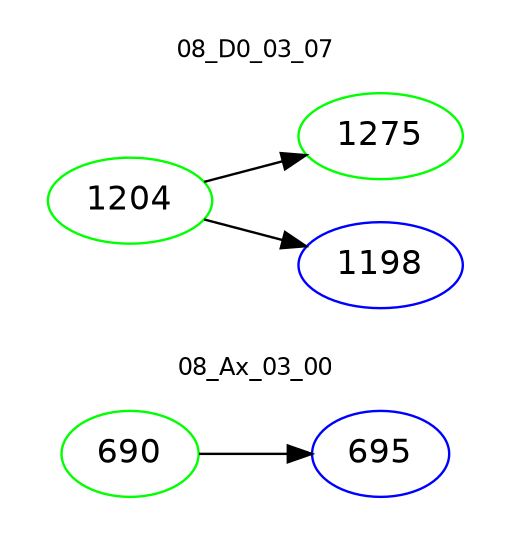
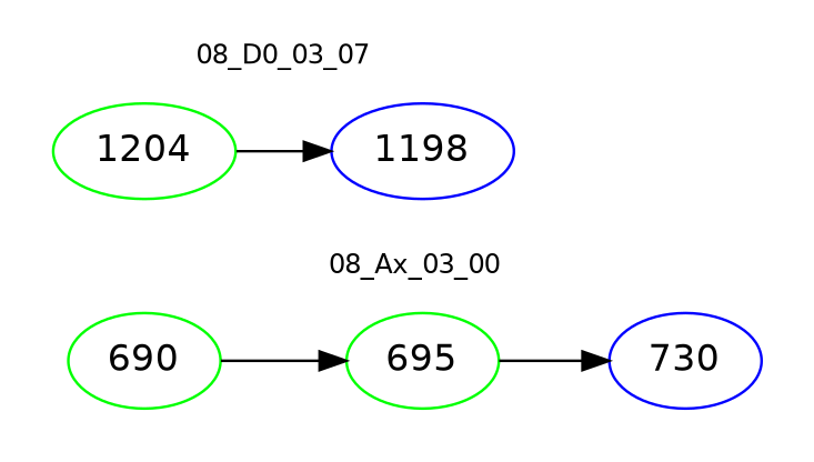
  digraph {
    fontname="DejaVu Sans"
    rankdir=LR
    node [color=green fontname="DejaVu Sans"]
    edge [color=black fontname="DejaVu Sans"]
-   n1 [color=blue label=695]
+   n1 [label=695]
    n2 [label=690]
+   n3 [color=blue label=730]
    n4 [label=1204]
    n5 [color=blue label=1198]
-   n6 [label=1275]
    subgraph cluster_1 {
      color=white
      fontsize=10
      label="08_Ax_03_00"
      n1
      n2
+     n3
    }
    subgraph cluster_2 {
      color=white
      fontsize=10
      label="08_D0_03_07"
      n4
      n5
-     n6
    }
+   n1 -> n3
    n2 -> n1
    n4 -> n5
-   n4 -> n6
  }
